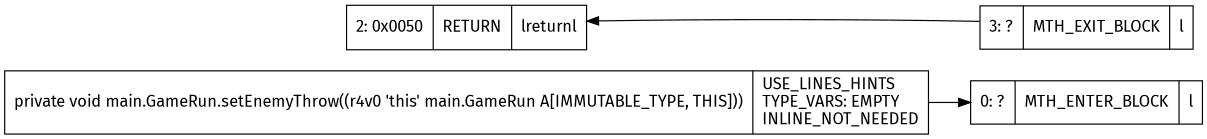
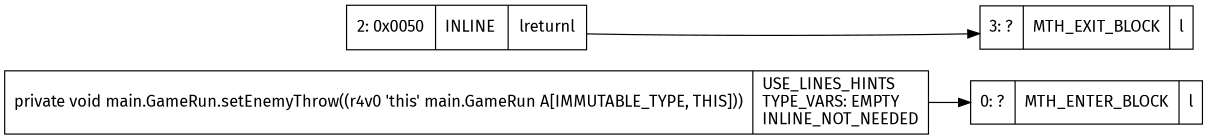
  digraph {
    fontname="Fira Sans"
    rankdir=LR
    node [fontname="Fira Sans" shape=record]
    edge [fontname="Fira Sans"]
    n1 [label="{0\:\ ?|MTH_ENTER_BLOCK\l|l}"]
-   n2 [label="{2\:\ 0x0050|RETURN\l|lreturnl}"]
+   n2 [label="{2\:\ 0x0050|INLINE\l|lreturnl}"]
    n3 [label="{3\:\ ?|MTH_EXIT_BLOCK\l|l}"]
    n4 [label="{private void main.GameRun.setEnemyThrow((r4v0 'this' main.GameRun A[IMMUTABLE_TYPE, THIS]))  | USE_LINES_HINTS\lTYPE_VARS: EMPTY\lINLINE_NOT_NEEDED\l}"]
-   n3 -> n2
+   n2 -> n3
    n4 -> n1
  }
